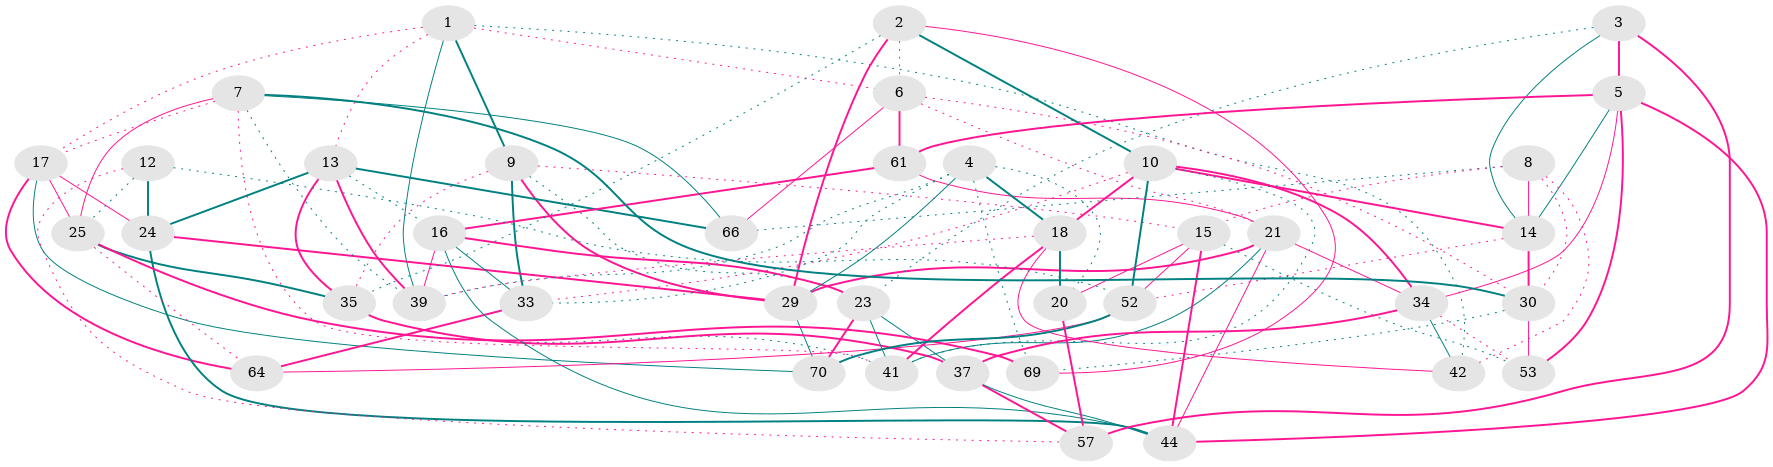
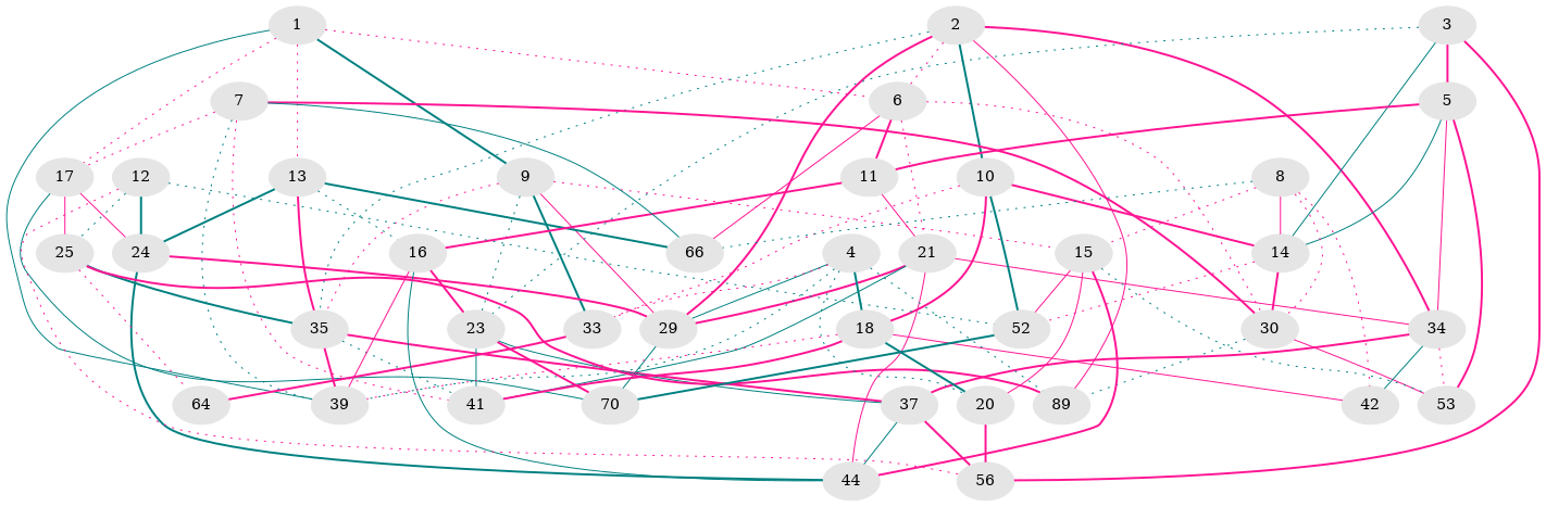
  graph {
    node [color=gray90 style=filled]
    edge [color=deeppink style=bold]
    1 [super="+59"]
    6 [super="+58"]
    9 [super="+43"]
    13 [super="+32"]
    17 [super="+60"]
    39 [super="+63"]
    42
-   11 [label=61]
+   11
    21 [super="+22"]
    30 [super="+31"]
    66
    29 [super="+61"]
    35 [super="+47"]
    23 [super="+62"]
    33 [super="+48"]
    15 [super="+19"]
    24 [super="+27"]
    16 [super="+55"]
    25 [super="+40"]
    64
    70
    2 [super="+49"]
    10 [super="+68"]
    34 [super="+54"]
-   69
+   69 [label=89]
    14 [super="+38"]
    18 [super="+26"]
    41 [super="+65"]
    52 [super="+56"]
    53
    37 [super="+50"]
    3 [super="+51"]
    5 [super="+46"]
-   57 [super="+71"]
+   57 [super="+71" label=56]
    44 [super="+67"]
    4 [super="+45"]
    20
    7 [super="+36"]
    8 [super="+28"]
    12
    1 -- 6 [style=dotted]
    1 -- 9 [color=teal]
    1 -- 13 [style=dotted]
    1 -- 17 [style=dotted]
    1 -- 39 [color=teal style=solid]
-   1 -- 42 [color=teal style=dotted]
    6 -- 11
    6 -- 21 [style=dotted]
    6 -- 30 [style=dotted]
    6 -- 66 [style=solid]
-   9 -- 29
+   9 -- 29 [style=solid]
    9 -- 35 [style=dotted]
    9 -- 23 [color=teal style=dotted]
    9 -- 33 [color=teal]
    9 -- 15 [style=dotted]
-   13 -- 39
+   35 -- 39
    13 -- 66 [color=teal]
    13 -- 35
    13 -- 24 [color=teal]
    13 -- 16 [color=teal style=dotted]
    17 -- 24 [style=solid]
    17 -- 25 [style=solid]
-   17 -- 64
    17 -- 70 [color=teal style=solid]
    11 -- 21 [style=solid]
    11 -- 16
    21 -- 29
    21 -- 34 [style=solid]
    21 -- 41 [color=teal style=solid]
    21 -- 44 [style=solid]
    30 -- 69 [color=teal style=dotted]
    30 -- 53 [style=solid]
    29 -- 70 [color=teal style=solid]
    35 -- 41 [color=teal style=dotted]
    35 -- 37
    23 -- 70
    23 -- 41 [color=teal style=solid]
    23 -- 37 [color=teal style=solid]
    33 -- 64
    15 -- 52 [style=solid]
    15 -- 53 [color=teal style=dotted]
    15 -- 44
    15 -- 20 [style=solid]
    24 -- 29
    24 -- 44 [color=teal]
    16 -- 39 [style=solid]
    16 -- 23
-   16 -- 33 [color=teal style=solid]
    16 -- 44 [color=teal style=solid]
    25 -- 35 [color=teal]
    25 -- 64 [style=dotted]
    25 -- 69
    2 -- 6 [style=dotted]
    2 -- 29
    2 -- 35 [color=teal style=dotted]
    2 -- 10 [color=teal]
-   10 -- 34
+   2 -- 34
    2 -- 69 [style=solid]
    10 -- 33 [style=dotted]
    10 -- 14
    10 -- 18
-   10 -- 41 [color=teal style=dotted]
    10 -- 52 [color=teal]
    34 -- 42 [color=teal style=solid]
    34 -- 53 [style=dotted]
    34 -- 37
    14 -- 30
    14 -- 52 [style=dotted]
    18 -- 39 [style=dotted]
    18 -- 42 [style=solid]
    18 -- 41
    18 -- 20 [color=teal]
-   52 -- 64 [style=solid]
    52 -- 70 [color=teal]
    37 -- 57
    37 -- 44 [color=teal style=solid]
    3 -- 23 [color=teal style=dotted]
    3 -- 14 [color=teal style=solid]
    3 -- 5
    3 -- 57 [weight=2]
    5 -- 11
    5 -- 34 [style=solid]
    5 -- 14 [color=teal style=solid]
    5 -- 53
-   5 -- 44
    4 -- 39 [color=teal style=dotted]
    4 -- 29 [color=teal style=solid]
-   4 -- 33 [color=teal style=dotted]
+   4 -- 33 [style=dotted]
    4 -- 69 [color=teal style=dotted]
    4 -- 18 [color=teal]
    4 -- 20 [color=teal style=dotted]
    20 -- 57
    7 -- 17 [style=dotted]
    7 -- 39 [color=teal style=dotted]
-   7 -- 30 [color=teal]
+   7 -- 30
    7 -- 66 [color=teal style=solid]
-   7 -- 25 [style=solid]
    7 -- 41 [style=dotted]
    8 -- 42 [style=dotted weight=2]
    8 -- 30 [style=dotted]
    8 -- 66 [color=teal style=dotted]
    8 -- 15 [style=dotted]
    8 -- 14 [style=solid]
    12 -- 24 [color=teal]
    12 -- 25 [color=teal style=dotted]
    12 -- 52 [color=teal style=dotted]
    12 -- 57 [style=dotted]
  }
